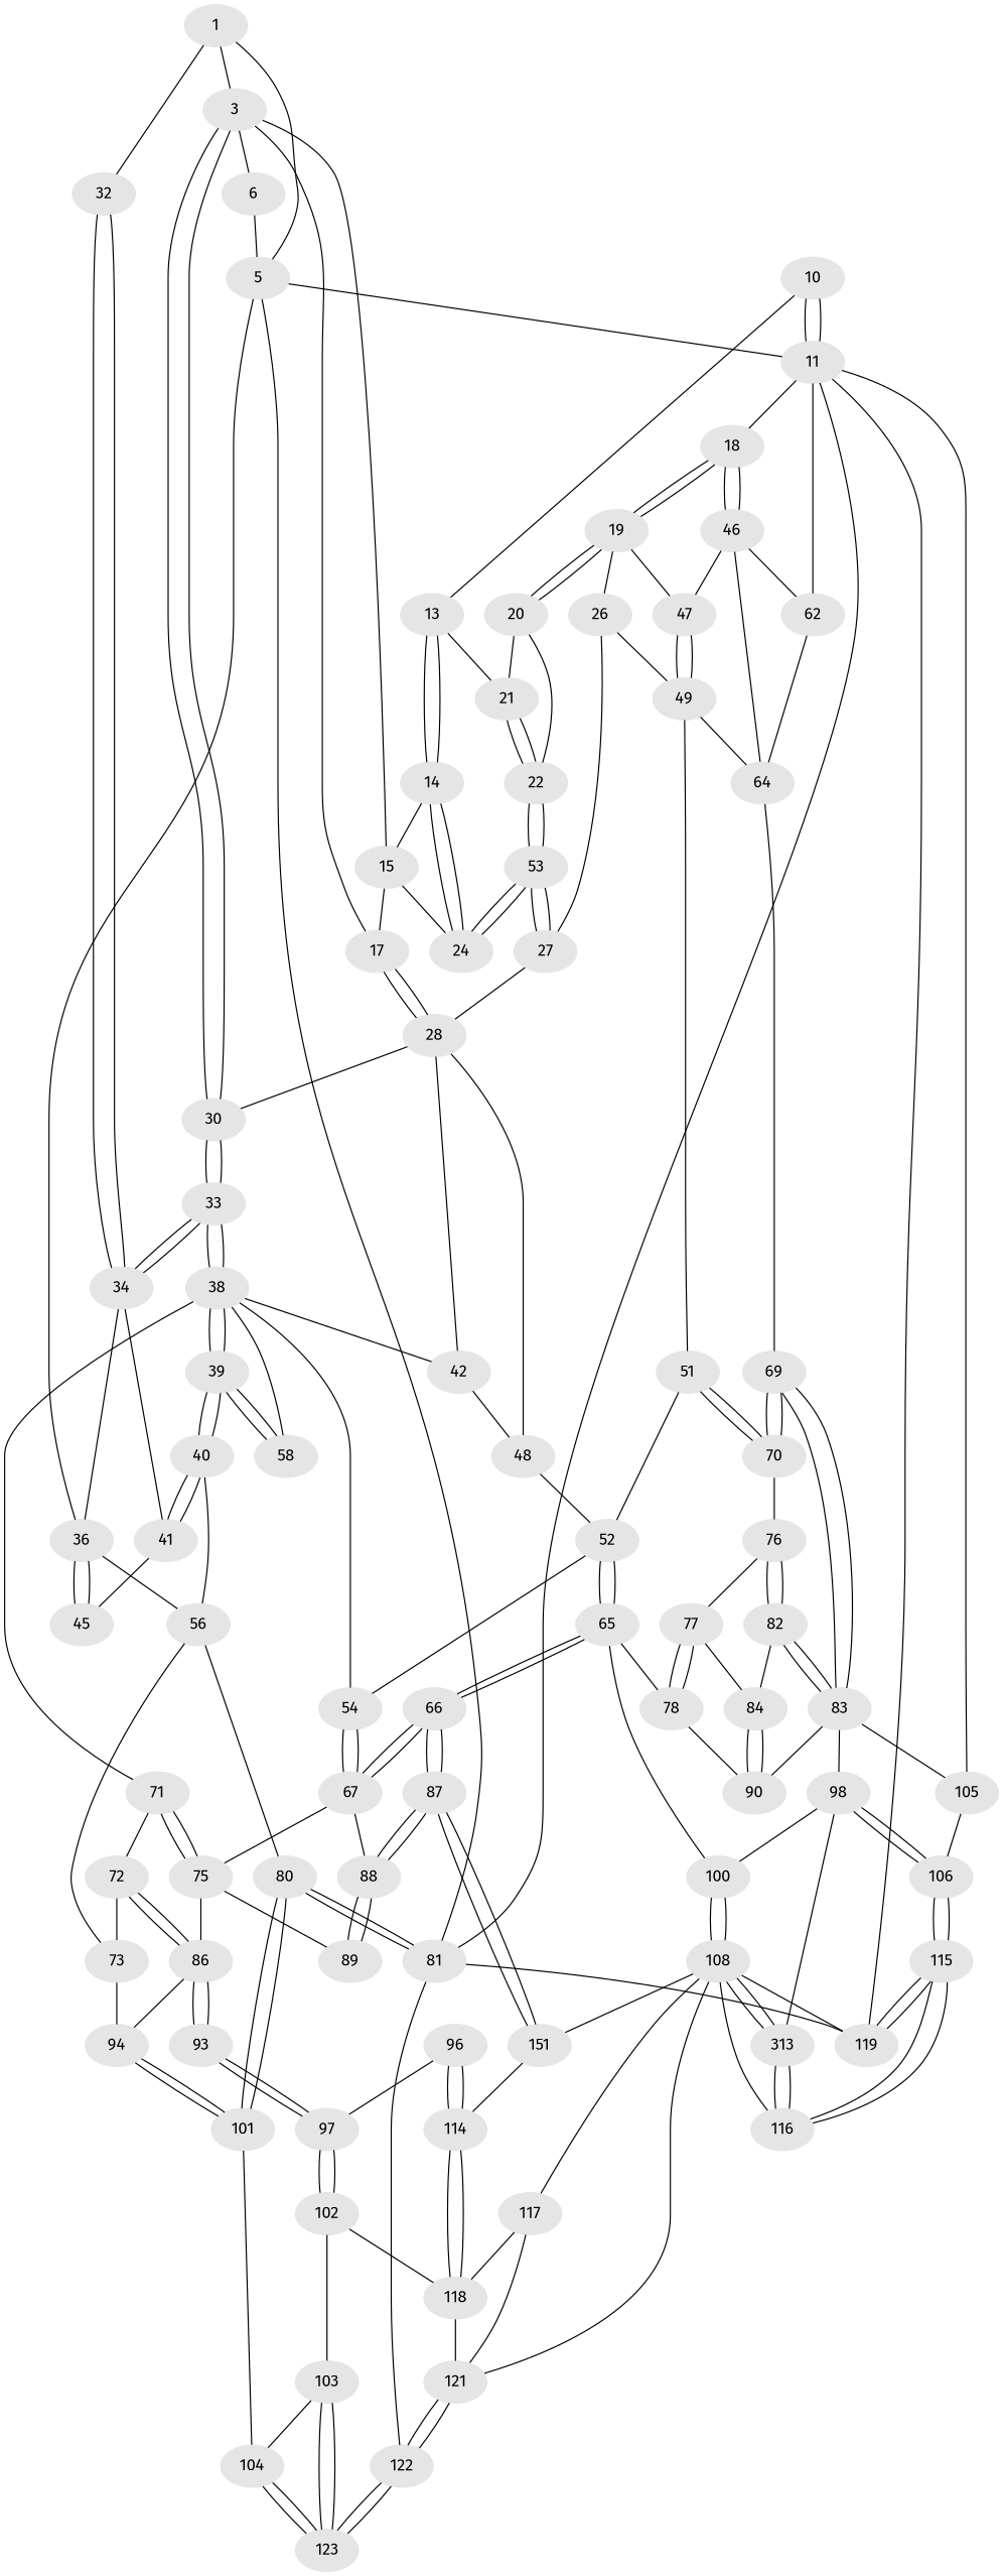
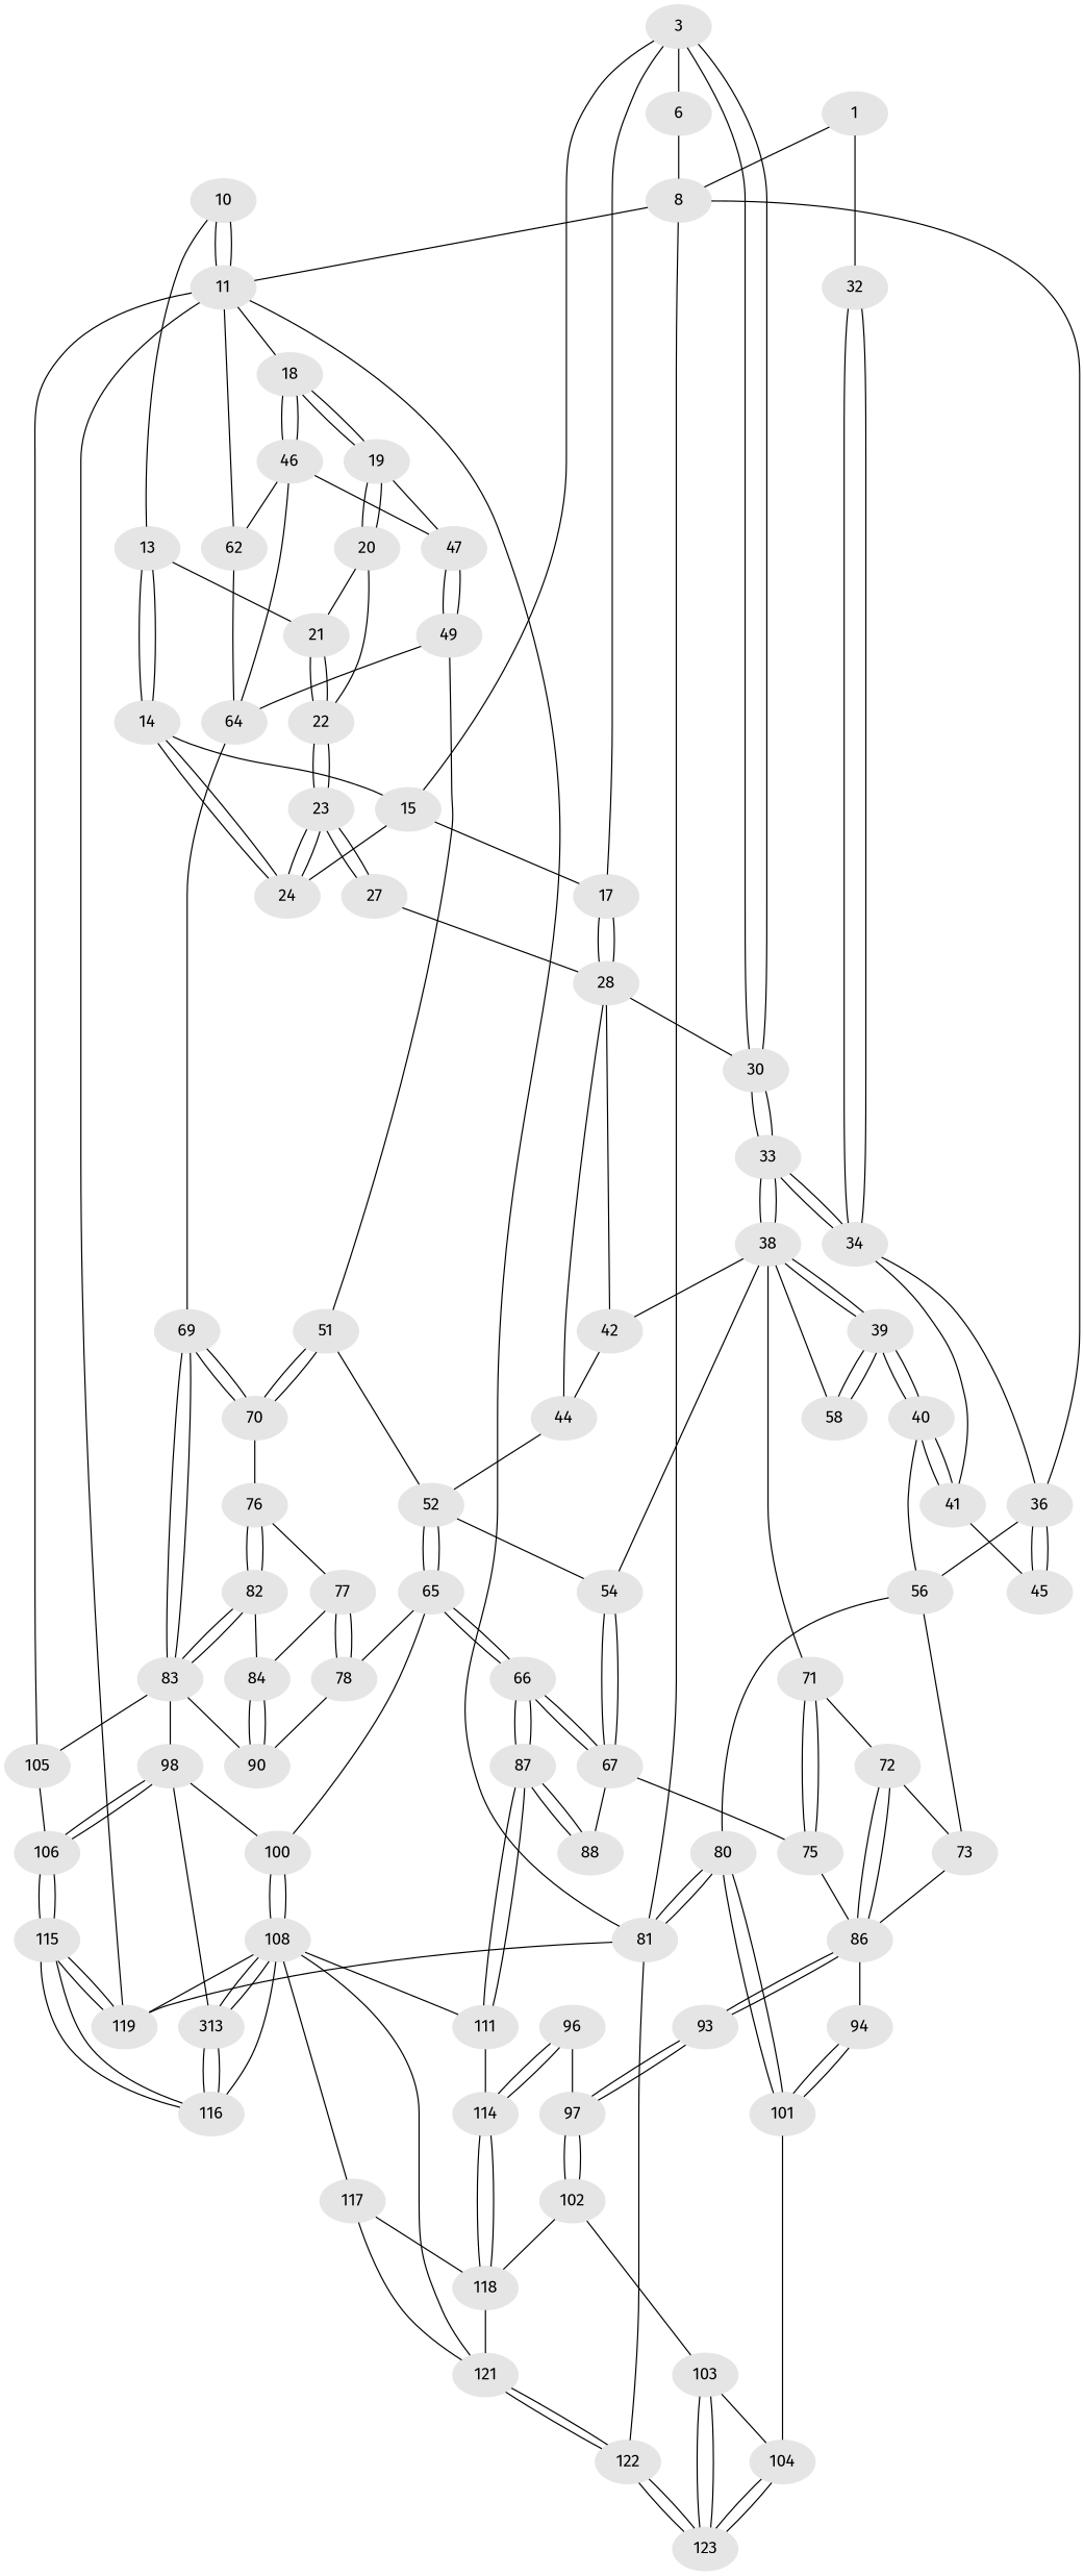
  graph {
    fontname="Fira Sans"
    node [color=gray90 fontname="Fira Sans" style=filled]
    edge [fontname="Fira Sans"]
    1 [super="+2+7"]
    3 [super="+4"]
-   8 [super="+9" label=5]
+   8 [super="+9"]
    32
    6
    15 [super="+16"]
    17
    30
    11 [super="+61"]
    36 [super="+37"]
    81 [super="+127"]
    34 [super="+35"]
    24
    28 [super="+31+29"]
    33
    18
    62
    105
    119 [super="+128"]
    45
    56 [super="+57+59"]
    122
    10
    13
    14
    21
    19 [super="+25"]
    46 [super="+63"]
    64 [super="+68"]
    106
    22
    42
-   44 [label=48]
+   44
    20
-   26
    47
    27
    49 [super="+50"]
-   23 [label=53]
+   23
    51
    52 [super="+53"]
    38 [super="+43"]
    41
    39
    54
    58
    71
    73
    80
    40 [super="+48"]
    67 [super="+74"]
    75 [super="+85"]
    72
    65 [super="+79"]
    69
    70
    76
    66
    78
    100
    88
    94
    101
    83 [super="+91"]
    87
    90
    108 [super="+109"]
-   111 [super="+112" label=151]
+   111 [super="+112"]
    86
-   89
    98 [super="+99"]
    77
    82
    93
    84
    104
    123
    n78 [label=313]
    97
    114
    102
    96
    118 [super="+120"]
    103
    115
    116
    117
    121 [super="+126"]
-   1 -- 3
    1 -- 8
    1 -- 32 [weight=2]
    3 -- 6
    3 -- 15
    3 -- 17
    3 -- 30
    3 -- 30
    8 -- 11
    8 -- 36
    8 -- 81
    32 -- 34
    32 -- 34
    6 -- 8
    15 -- 17
    15 -- 24
    17 -- 28
    17 -- 28
    30 -- 33
    30 -- 33
    11 -- 81
    11 -- 18
    11 -- 62
    11 -- 105
    11 -- 119
    36 -- 45
    36 -- 45
    36 -- 56
    81 -- 119
    81 -- 122
    34 -- 36
    34 -- 41
    28 -- 30
    28 -- 42
    28 -- 44
    33 -- 34
    33 -- 34
    33 -- 38
    33 -- 38
    18 -- 19
    18 -- 19
    18 -- 46
    18 -- 46
    62 -- 64
    105 -- 106
    56 -- 73
    56 -- 80
    122 -- 123
    122 -- 123
    10 -- 11
    10 -- 11
    10 -- 13
    13 -- 14
    13 -- 14
    13 -- 21
    14 -- 15
    14 -- 24
    14 -- 24
    21 -- 22
    21 -- 22
    19 -- 20
    19 -- 20
-   19 -- 26
    19 -- 47
    46 -- 62
    46 -- 64
    46 -- 47
    64 -- 69
    106 -- 115
    106 -- 115
    22 -- 23
    22 -- 23
    42 -- 44
    44 -- 52
    20 -- 21
    20 -- 22
-   26 -- 27
-   26 -- 49
    47 -- 49
    47 -- 49
    27 -- 28
    49 -- 64
    49 -- 51
    23 -- 24
    23 -- 24
    23 -- 27
    23 -- 27
    51 -- 52
    51 -- 70
    51 -- 70
    52 -- 54
    52 -- 65
    52 -- 65
    38 -- 42
    38 -- 39
    38 -- 39
    38 -- 54
    38 -- 58
    38 -- 71
    41 -- 45
    39 -- 58
    39 -- 58
    39 -- 40
    39 -- 40
    54 -- 67
    54 -- 67
    71 -- 75
    71 -- 75
    71 -- 72
-   73 -- 94
+   73 -- 86
    80 -- 81
    80 -- 81
    80 -- 101
    80 -- 101
    40 -- 56
    40 -- 41
    40 -- 41
    67 -- 75
    67 -- 88
    75 -- 86
-   75 -- 89
    72 -- 73
    72 -- 86
    72 -- 86
    65 -- 66
    65 -- 66
    65 -- 78
    65 -- 100
    69 -- 70
    69 -- 70
    69 -- 83
    69 -- 83
    70 -- 76
    76 -- 77
    76 -- 82
    76 -- 82
    66 -- 67
    66 -- 67
    66 -- 87
    66 -- 87
    78 -- 90
    100 -- 108
    100 -- 108
-   88 -- 89
-   88 -- 89
    94 -- 101
    94 -- 101
    101 -- 104
    83 -- 105
    83 -- 90
    83 -- 98
    87 -- 88
    87 -- 88
    87 -- 111
    87 -- 111
    108 -- 119
    108 -- 111
    108 -- n78
    108 -- n78
    108 -- 116
    108 -- 117
    108 -- 121
    111 -- 114
    86 -- 94
    86 -- 93
    86 -- 93
    98 -- 106
    98 -- 106
    98 -- 100
    98 -- n78
    77 -- 78
    77 -- 78
    77 -- 84
    82 -- 83
    82 -- 83
    82 -- 84
    93 -- 97
    93 -- 97
    84 -- 90
    84 -- 90
    104 -- 123
    104 -- 123
    n78 -- 116
    n78 -- 116
    97 -- 102
    97 -- 102
    114 -- 118
    114 -- 118
    102 -- 118
    102 -- 103
    96 -- 97
    96 -- 114
    96 -- 114
    118 -- 121
    103 -- 104
    103 -- 123
    103 -- 123
    115 -- 119
    115 -- 119
    115 -- 116
    115 -- 116
    117 -- 118
    117 -- 121
    121 -- 122
    121 -- 122
  }
